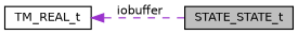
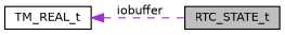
  digraph {
    rankdir=LR
    node [color=black fontname=Helvetica fontsize=10 shape=record]
-   n1 [fillcolor=grey75 fontcolor=black height=0.2 label=STATE_STATE_t style=filled width=0.4]
+   n1 [fillcolor=grey75 fontcolor=black height=0.2 label=RTC_STATE_t style=filled width=0.4]
    n2 [height=0.2 label=TM_REAL_t width=0.4]
    n2 -> n1 [color=darkorchid3 dir=back fontname=Helvetica fontsize=10 label=" iobuffer" labelfontname=Helvetica labelfontsize=10 style=dashed]
  }
